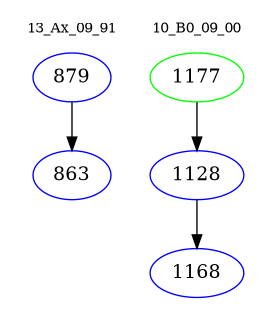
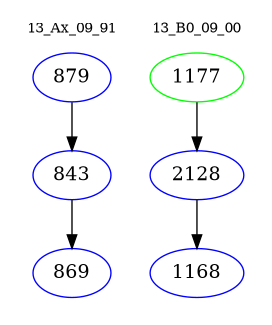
  digraph {
    node [color=blue]
    edge [color=black]
    n1 [label=879]
-   n2 [label=863]
+   n2 [label=843]
+   n3 [label=869]
    n4 [color=green label=1177]
-   n5 [label=1128]
+   n5 [label=2128]
    n6 [label=1168]
    subgraph cluster_1 {
      color=white
      fontsize=10
      label="13_Ax_09_91"
      n1
      n2
+     n3
    }
    subgraph cluster_2 {
      color=white
      fontsize=10
-     label="10_B0_09_00"
+     label="13_B0_09_00"
      n4
      n5
      n6
    }
    n1 -> n2
+   n2 -> n3
    n4 -> n5
    n5 -> n6
  }
